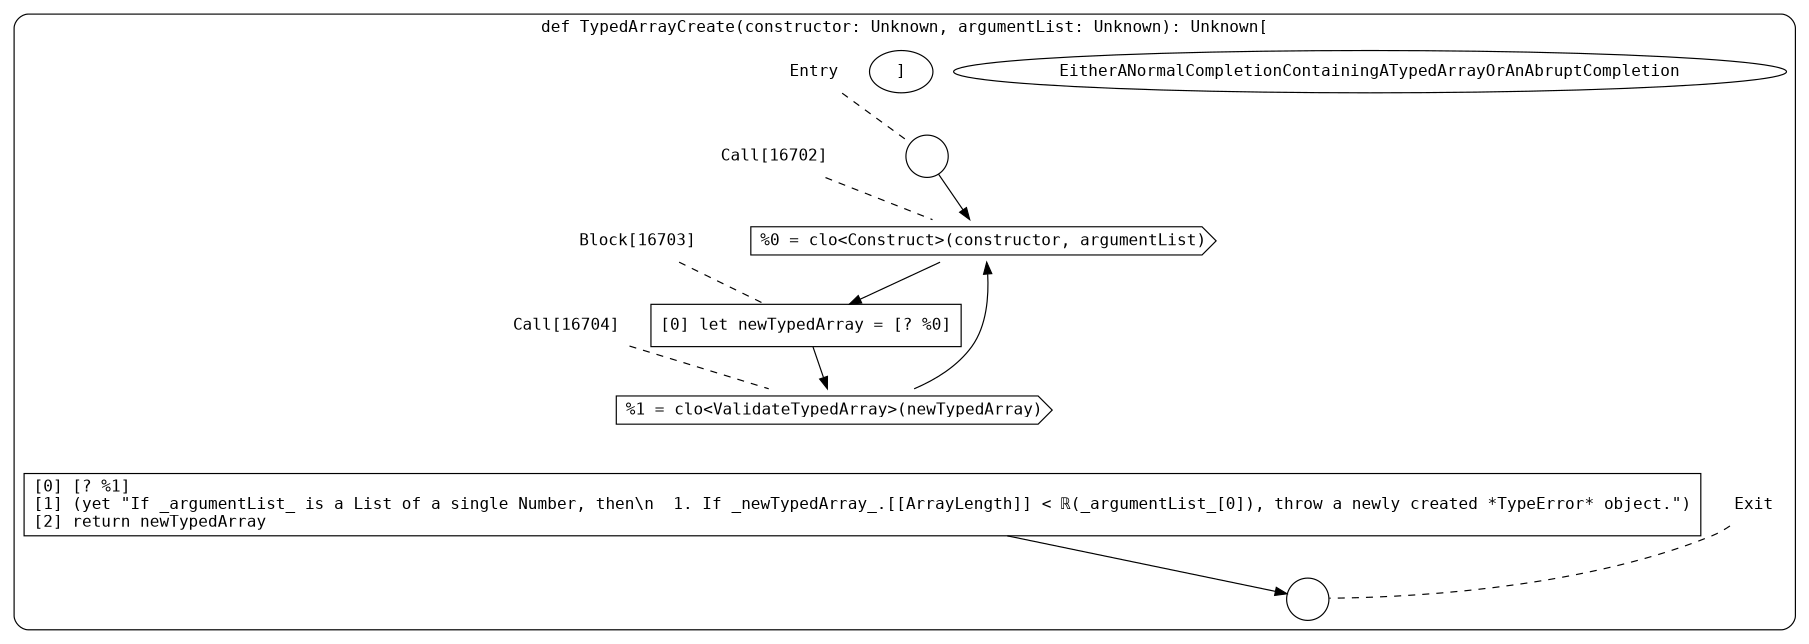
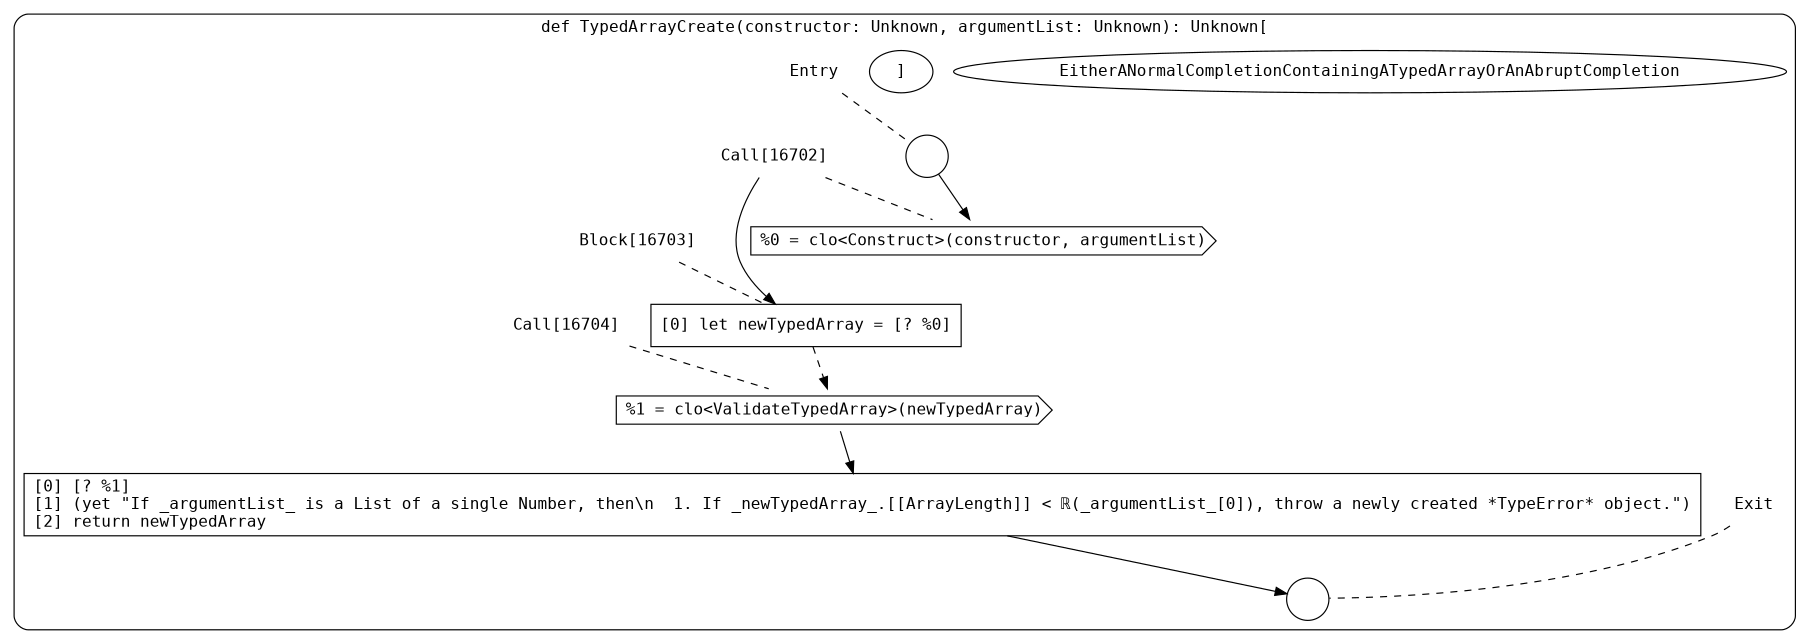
  digraph {
    fontname=Consolas
    node [fontname=Consolas shape=none]
    edge [color=black fontname=Consolas]
    EitherANormalCompletionContainingATypedArrayOrAnAbruptCompletion [shape=""]
    "]" [shape=""]
    n3 [label=<<font color="black">Entry</font>>]
    n4 [color=black fillcolor=white label=" " shape=circle style=filled]
    n5 [color=black fillcolor=white label=<<font color="black">%0 = clo&lt;Construct&gt;(constructor, argumentList)</font>> shape=cds style=filled]
    n6 [color=black fillcolor=white label=<<font color="black">[0] let newTypedArray = [? %0]<BR ALIGN="LEFT"/></font>> shape=box style=filled]
    n7 [label=<<font color="black">Exit</font>>]
    n8 [color=black fillcolor=white label=" " shape=circle style=filled]
    n9 [label=<<font color="black">Call[16702]</font>>]
    n10 [color=black fillcolor=white label=<<font color="black">%1 = clo&lt;ValidateTypedArray&gt;(newTypedArray)</font>> shape=cds style=filled]
    n11 [label=<<font color="black">Block[16703]</font>>]
    n12 [color=black fillcolor=white label=<<font color="black">[0] [? %1]<BR ALIGN="LEFT"/>[1] (yet &quot;If _argumentList_ is a List of a single Number, then\n  1. If _newTypedArray_.[[ArrayLength]] &lt; ℝ(_argumentList_[0]), throw a newly created *TypeError* object.&quot;)<BR ALIGN="LEFT"/>[2] return newTypedArray<BR ALIGN="LEFT"/></font>> shape=box style=filled]
    n13 [label=<<font color="black">Call[16704]</font>>]
    subgraph cluster_1 {
      label="def TypedArrayCreate(constructor: Unknown, argumentList: Unknown): Unknown["
      style=rounded
      EitherANormalCompletionContainingATypedArrayOrAnAbruptCompletion
      "]"
      n3
      n4
      n5
      n6
      n7
      n8
      n9
      n10
      n11
      n12
      n13
    }
    n3 -> n4 [arrowhead=none style=dashed]
    n4 -> n5
-   n5 -> n6
-   n6 -> n10
+   n9 -> n6
+   n6 -> n10 [style=dashed]
    n7 -> n8 [arrowhead=none style=dashed]
    n9 -> n5 [arrowhead=none style=dashed]
-   n10 -> n5
+   n10 -> n12
    n11 -> n6 [arrowhead=none style=dashed]
    n12 -> n8
    n13 -> n10 [arrowhead=none style=dashed]
  }
